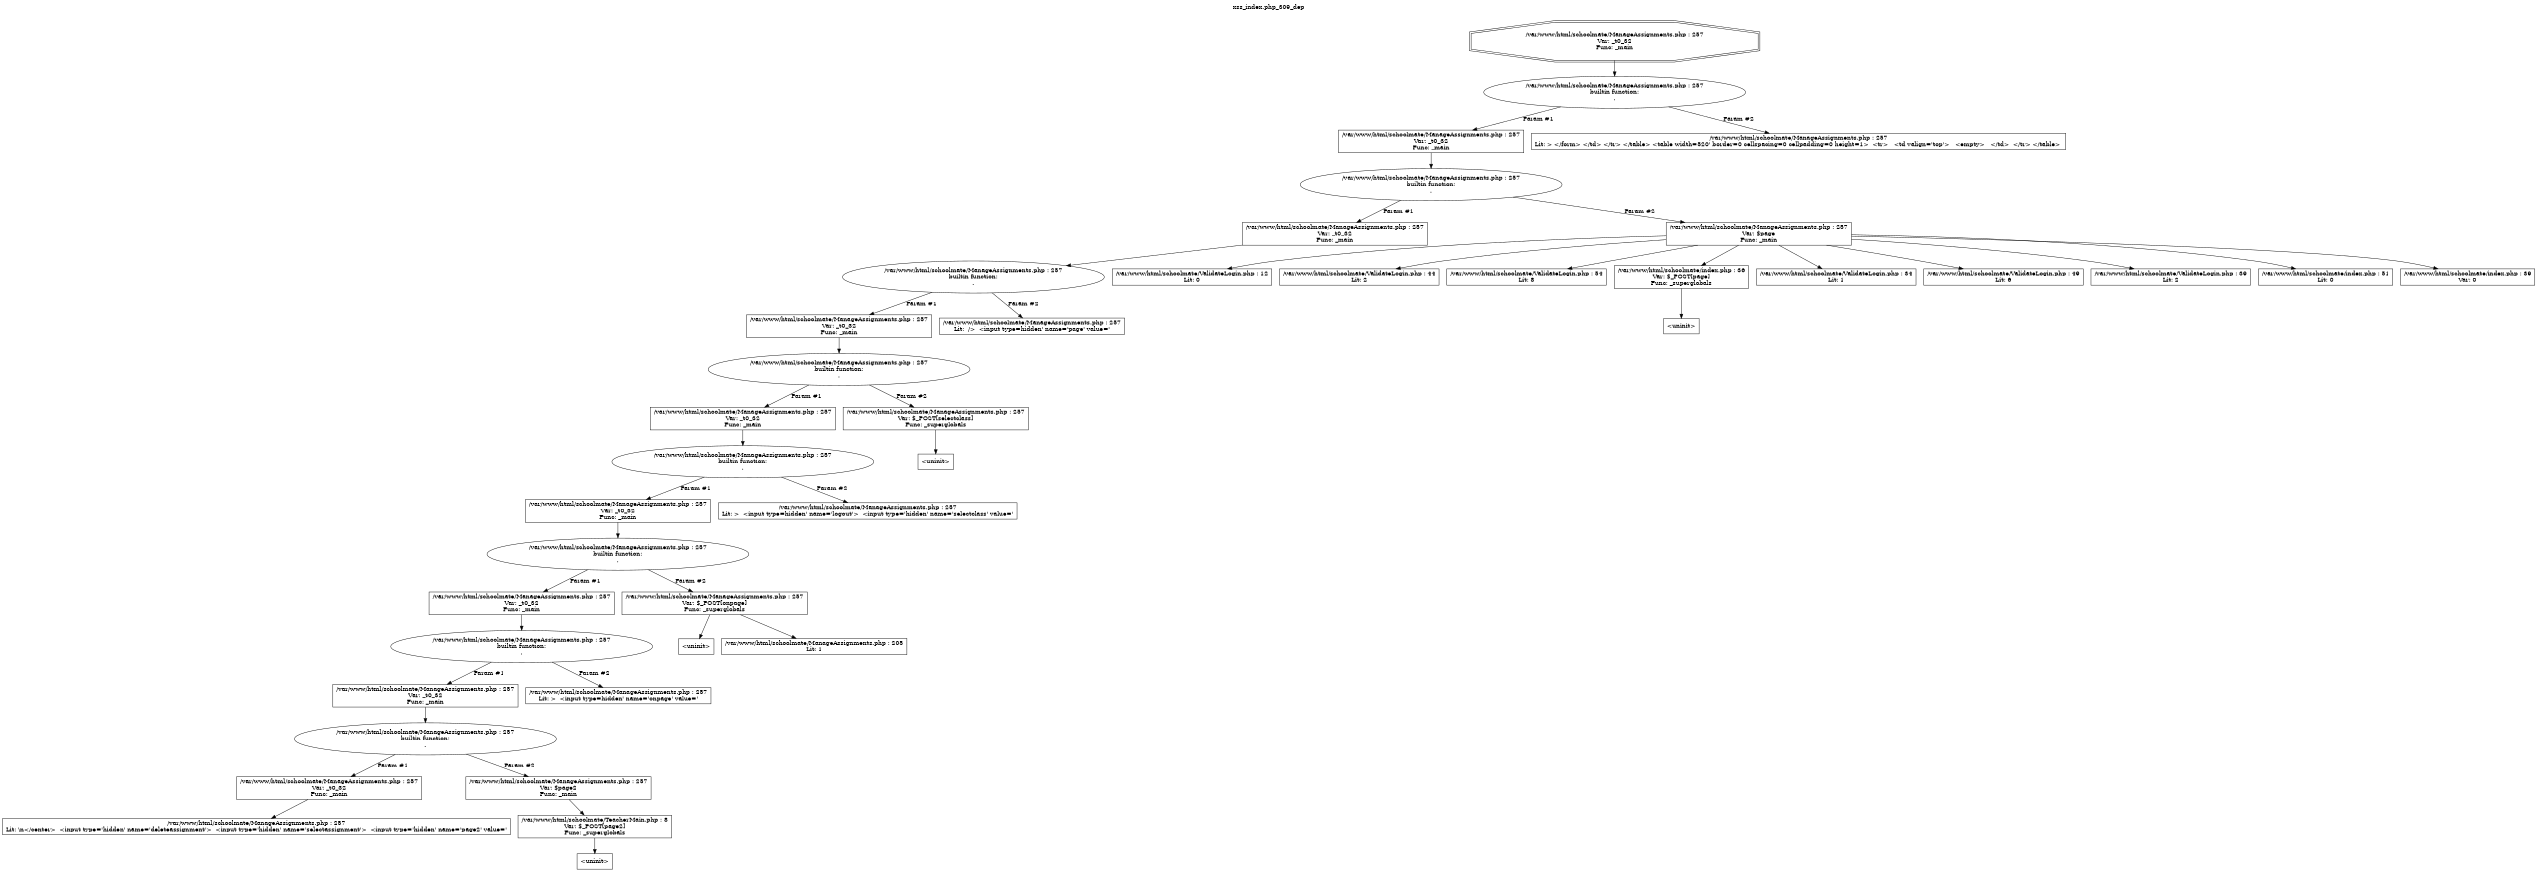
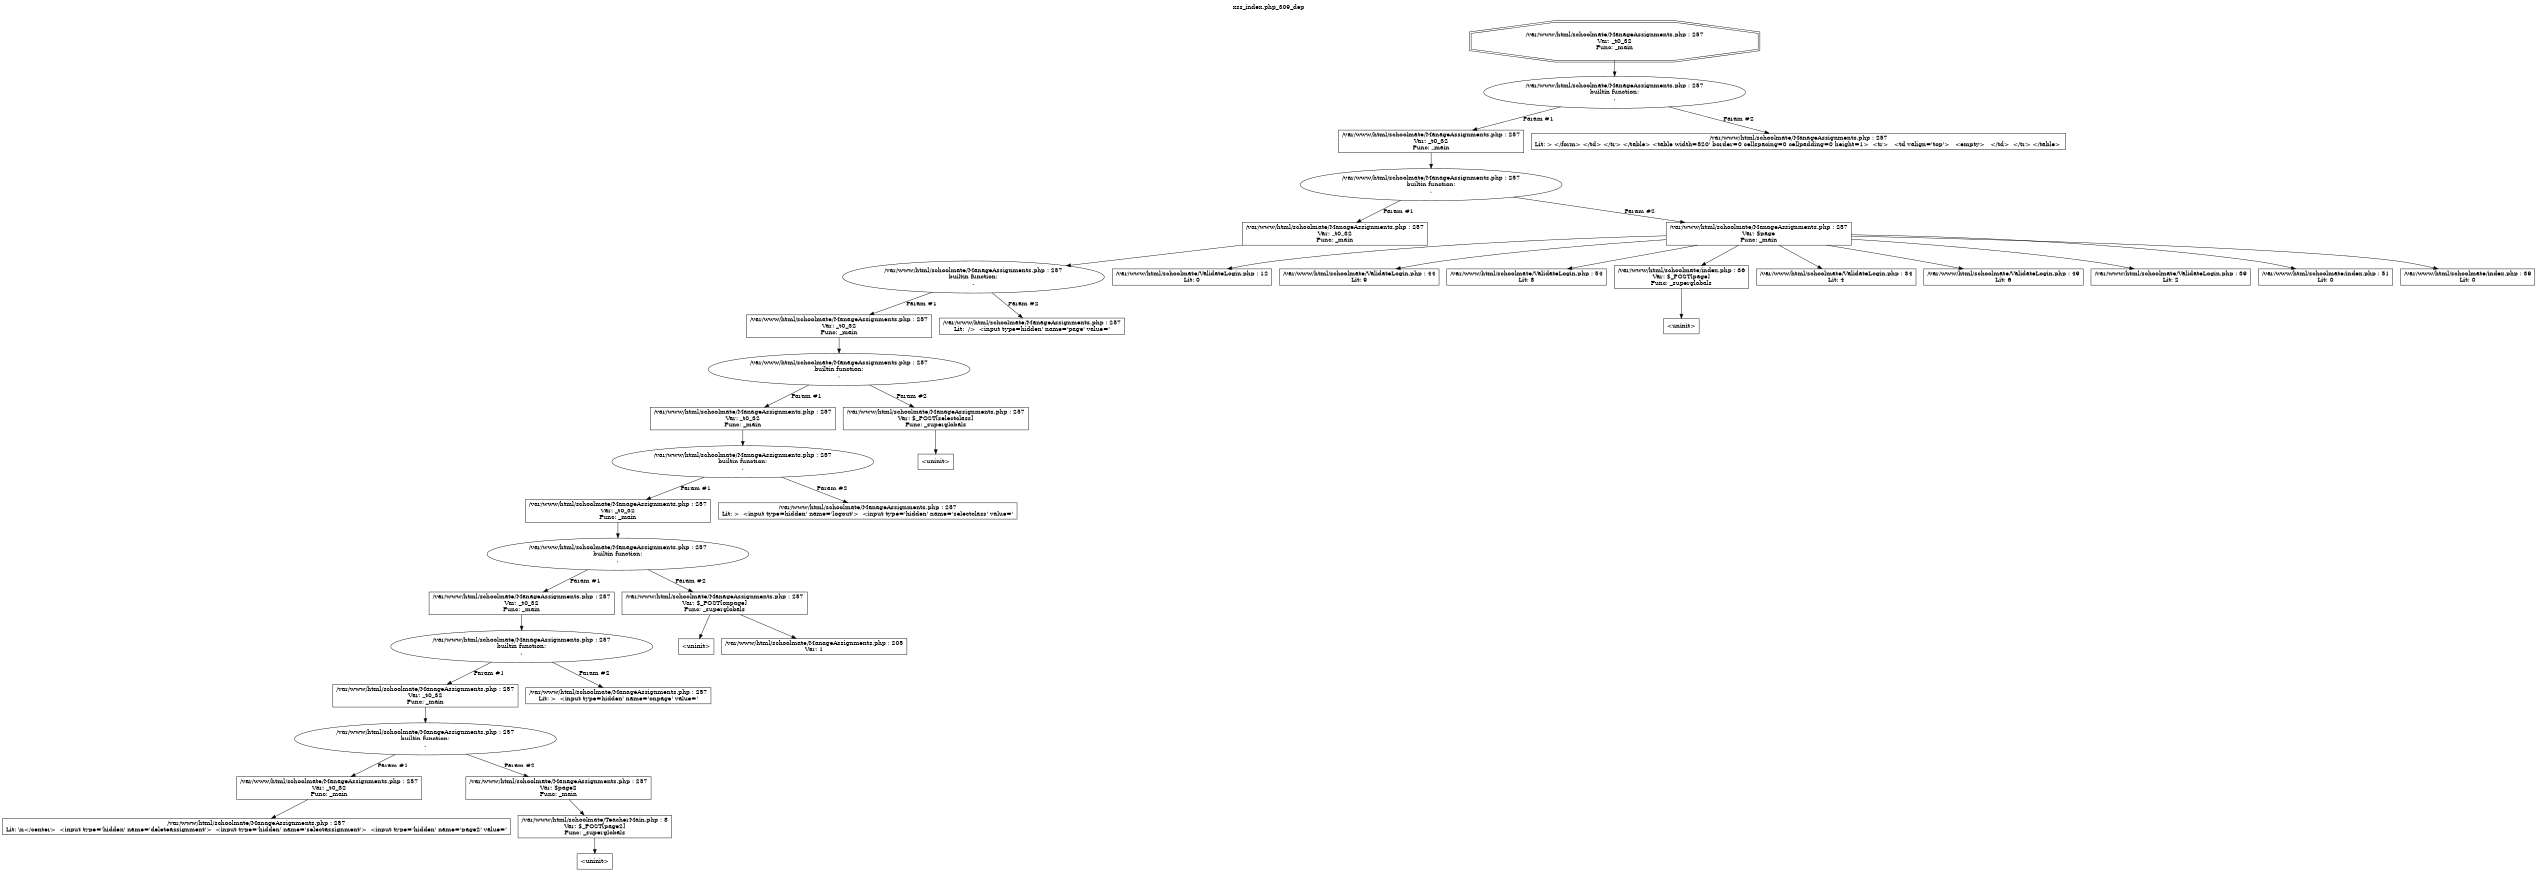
  digraph {
    label="xss_index.php_309_dep"
    labelloc=t
    node [shape=box]
    n1 [label="/var/www/html/schoolmate/ManageAssignments.php : 257\nVar: _t0_32\nFunc: _main\n" shape=doubleoctagon]
    n2 [label="/var/www/html/schoolmate/ManageAssignments.php : 257\nbuiltin function:\n.\n" shape=ellipse]
    n3 [label="/var/www/html/schoolmate/ManageAssignments.php : 257\nVar: _t0_32\nFunc: _main\n"]
    n4 [label="/var/www/html/schoolmate/ManageAssignments.php : 257\nLit: > </form> </td> </tr> </table> <table width=520' border=0 cellspacing=0 cellpadding=0 height=1>  <tr>   <td valign='top'>   <empty>   </td>  </tr> </table> \n"]
    n5 [label="/var/www/html/schoolmate/ManageAssignments.php : 257\nbuiltin function:\n.\n" shape=ellipse]
    n6 [label="/var/www/html/schoolmate/ManageAssignments.php : 257\nVar: _t0_32\nFunc: _main\n"]
    n7 [label="/var/www/html/schoolmate/ManageAssignments.php : 257\nVar: $page\nFunc: _main\n"]
    n8 [label="/var/www/html/schoolmate/ManageAssignments.php : 257\nbuiltin function:\n.\n" shape=ellipse]
    n9 [label="/var/www/html/schoolmate/ValidateLogin.php : 12\nLit: 0\n"]
-   n10 [label="/var/www/html/schoolmate/ValidateLogin.php : 44\nLit: 2\n"]
+   n10 [label="/var/www/html/schoolmate/ValidateLogin.php : 44\nLit: 9\n"]
    n11 [label="/var/www/html/schoolmate/ValidateLogin.php : 54\nLit: 8\n"]
    n12 [label="/var/www/html/schoolmate/index.php : 36\nVar: $_POST[page]\nFunc: _superglobals\n"]
-   n13 [label="/var/www/html/schoolmate/ValidateLogin.php : 34\nLit: 1\n"]
+   n13 [label="/var/www/html/schoolmate/ValidateLogin.php : 34\nLit: 4\n"]
    n14 [label="/var/www/html/schoolmate/ValidateLogin.php : 49\nLit: 6\n"]
    n15 [label="/var/www/html/schoolmate/ValidateLogin.php : 39\nLit: 2\n"]
    n16 [label="/var/www/html/schoolmate/index.php : 51\nLit: 0\n"]
-   n17 [label="/var/www/html/schoolmate/index.php : 39\nVar: 0\n"]
+   n17 [label="/var/www/html/schoolmate/index.php : 39\nLit: 0\n"]
    n18 [label="/var/www/html/schoolmate/ManageAssignments.php : 257\nVar: _t0_32\nFunc: _main\n"]
    n19 [label="/var/www/html/schoolmate/ManageAssignments.php : 257\nLit:  />  <input type=hidden' name='page' value='\n"]
    n20 [label="/var/www/html/schoolmate/ManageAssignments.php : 257\nbuiltin function:\n.\n" shape=ellipse]
    n21 [label="/var/www/html/schoolmate/ManageAssignments.php : 257\nVar: _t0_32\nFunc: _main\n"]
    n22 [label="/var/www/html/schoolmate/ManageAssignments.php : 257\nVar: $_POST[selectclass]\nFunc: _superglobals\n"]
    n23 [label="/var/www/html/schoolmate/ManageAssignments.php : 257\nbuiltin function:\n.\n" shape=ellipse]
    n24 [label="<uninit>"]
    n25 [label="/var/www/html/schoolmate/ManageAssignments.php : 257\nVar: _t0_32\nFunc: _main\n"]
    n26 [label="/var/www/html/schoolmate/ManageAssignments.php : 257\nLit: >  <input type=hidden' name='logout'>  <input type='hidden' name='selectclass' value='\n"]
    n27 [label="/var/www/html/schoolmate/ManageAssignments.php : 257\nbuiltin function:\n.\n" shape=ellipse]
    n28 [label="/var/www/html/schoolmate/ManageAssignments.php : 257\nVar: _t0_32\nFunc: _main\n"]
    n29 [label="/var/www/html/schoolmate/ManageAssignments.php : 257\nVar: $_POST[onpage]\nFunc: _superglobals\n"]
    n30 [label="/var/www/html/schoolmate/ManageAssignments.php : 257\nbuiltin function:\n.\n" shape=ellipse]
    n31 [label="<uninit>"]
-   n32 [label="/var/www/html/schoolmate/ManageAssignments.php : 205\nLit: 1\n"]
+   n32 [label="/var/www/html/schoolmate/ManageAssignments.php : 205\nVar: 1\n"]
    n33 [label="/var/www/html/schoolmate/ManageAssignments.php : 257\nVar: _t0_32\nFunc: _main\n"]
    n34 [label="/var/www/html/schoolmate/ManageAssignments.php : 257\nLit: >  <input type=hidden' name='onpage' value='\n"]
    n35 [label="/var/www/html/schoolmate/ManageAssignments.php : 257\nbuiltin function:\n.\n" shape=ellipse]
    n36 [label="/var/www/html/schoolmate/ManageAssignments.php : 257\nVar: _t0_32\nFunc: _main\n"]
    n37 [label="/var/www/html/schoolmate/ManageAssignments.php : 257\nVar: $page2\nFunc: _main\n"]
    n38 [label="/var/www/html/schoolmate/ManageAssignments.php : 257\nLit: \\n</center>  <input type='hidden' name='deleteassignment'>  <input type='hidden' name='selectassignment'>  <input type='hidden' name='page2' value='\n"]
    n39 [label="/var/www/html/schoolmate/TeacherMain.php : 8\nVar: $_POST[page2]\nFunc: _superglobals\n"]
    n40 [label="<uninit>"]
    n41 [label="<uninit>"]
    n1 -> n2
    n2 -> n3 [label="Param #1"]
    n2 -> n4 [label="Param #2"]
    n3 -> n5
    n5 -> n6 [label="Param #1"]
    n5 -> n7 [label="Param #2"]
    n6 -> n8
    n7 -> n9
    n7 -> n10
    n7 -> n11
    n7 -> n12
    n7 -> n13
    n7 -> n14
    n7 -> n15
    n7 -> n16
    n7 -> n17
    n8 -> n18 [label="Param #1"]
    n8 -> n19 [label="Param #2"]
    n12 -> n41
    n18 -> n20
    n20 -> n21 [label="Param #1"]
    n20 -> n22 [label="Param #2"]
    n21 -> n23
    n22 -> n24
    n23 -> n25 [label="Param #1"]
    n23 -> n26 [label="Param #2"]
    n25 -> n27
    n27 -> n28 [label="Param #1"]
    n27 -> n29 [label="Param #2"]
    n28 -> n30
    n29 -> n31
    n29 -> n32
    n30 -> n33 [label="Param #1"]
    n30 -> n34 [label="Param #2"]
    n33 -> n35
    n35 -> n36 [label="Param #1"]
    n35 -> n37 [label="Param #2"]
    n36 -> n38
    n37 -> n39
    n39 -> n40
  }
